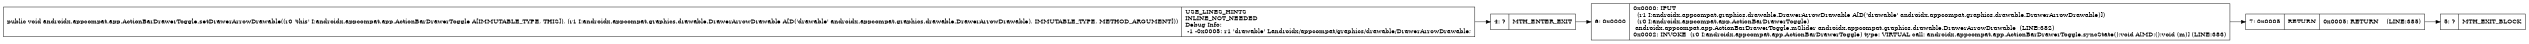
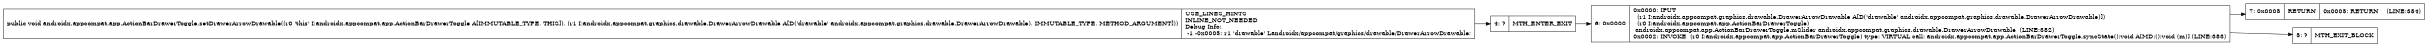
  digraph {
    rankdir=LR
    node [shape=record]
    n1 [label="{4\:\ ?|MTH_ENTER_EXIT\l}"]
    n2 [label="{6\:\ 0x0000|0x0000: IPUT  \l  (r1 I:androidx.appcompat.graphics.drawable.DrawerArrowDrawable A[D('drawable' androidx.appcompat.graphics.drawable.DrawerArrowDrawable)])\l  (r0 I:androidx.appcompat.app.ActionBarDrawerToggle)\l androidx.appcompat.app.ActionBarDrawerToggle.mSlider androidx.appcompat.graphics.drawable.DrawerArrowDrawable  (LINE:382)\l0x0002: INVOKE  (r0 I:androidx.appcompat.app.ActionBarDrawerToggle) type: VIRTUAL call: androidx.appcompat.app.ActionBarDrawerToggle.syncState():void A[MD:():void (m)] (LINE:383)\l}"]
-   n3 [label="{7\:\ 0x0005|RETURN\l|0x0005: RETURN    (LINE:385)\l}"]
+   n3 [label="{7\:\ 0x0005|RETURN\l|0x0005: RETURN    (LINE:384)\l}"]
    n4 [label="{5\:\ ?|MTH_EXIT_BLOCK\l}"]
    n5 [label="{public void androidx.appcompat.app.ActionBarDrawerToggle.setDrawerArrowDrawable((r0 'this' I:androidx.appcompat.app.ActionBarDrawerToggle A[IMMUTABLE_TYPE, THIS]), (r1 I:androidx.appcompat.graphics.drawable.DrawerArrowDrawable A[D('drawable' androidx.appcompat.graphics.drawable.DrawerArrowDrawable), IMMUTABLE_TYPE, METHOD_ARGUMENT]))  | USE_LINES_HINTS\lINLINE_NOT_NEEDED\lDebug Info:\l  \-1 \-0x0005: r1 'drawable' Landroidx\/appcompat\/graphics\/drawable\/DrawerArrowDrawable;\l}"]
    n1 -> n2
    n2 -> n3
-   n3 -> n4
+   n2 -> n4
    n5 -> n1
  }
